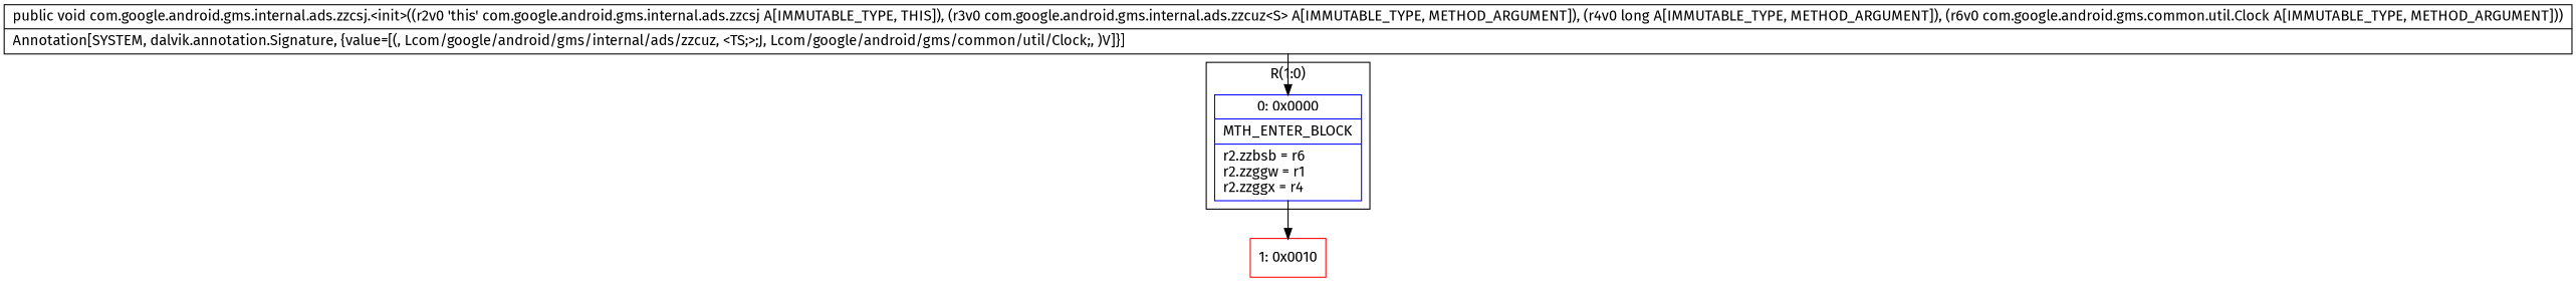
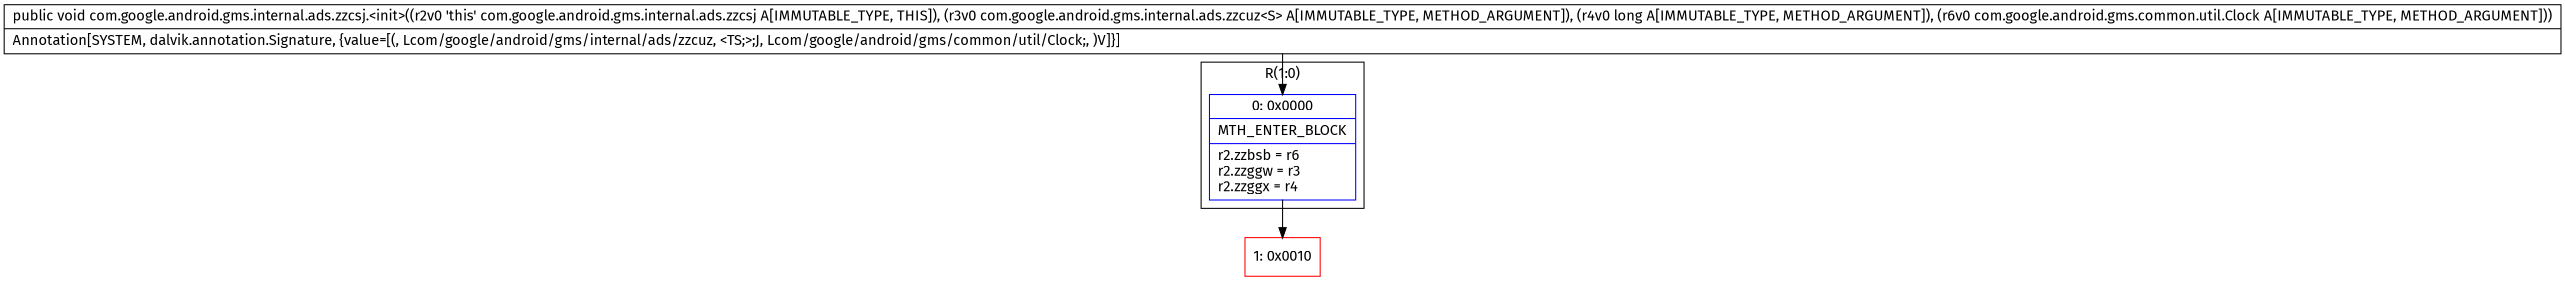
  digraph {
    fontname="Fira Sans"
    node [shape=record fontname="Fira Sans"]
    edge [fontname="Fira Sans"]
-   n1 [color=blue label="{0\:\ 0x0000|MTH_ENTER_BLOCK\l|r2.zzbsb = r6\lr2.zzggw = r1\lr2.zzggx = r4\l}"]
+   n1 [color=blue label="{0\:\ 0x0000|MTH_ENTER_BLOCK\l|r2.zzbsb = r6\lr2.zzggw = r3\lr2.zzggx = r4\l}"]
    n2 [color=red label="{1\:\ 0x0010}"]
    n3 [label="{public void com.google.android.gms.internal.ads.zzcsj.\<init\>((r2v0 'this' com.google.android.gms.internal.ads.zzcsj A[IMMUTABLE_TYPE, THIS]), (r3v0 com.google.android.gms.internal.ads.zzcuz\<S\> A[IMMUTABLE_TYPE, METHOD_ARGUMENT]), (r4v0 long A[IMMUTABLE_TYPE, METHOD_ARGUMENT]), (r6v0 com.google.android.gms.common.util.Clock A[IMMUTABLE_TYPE, METHOD_ARGUMENT]))  | Annotation[SYSTEM, dalvik.annotation.Signature, \{value=[(, Lcom\/google\/android\/gms\/internal\/ads\/zzcuz, \<TS;\>;J, Lcom\/google\/android\/gms\/common\/util\/Clock;, )V]\}]\l}"]
    subgraph cluster_1 {
      label="R(1:0)"
      n1
    }
    n1 -> n2
    n3 -> n1
  }
